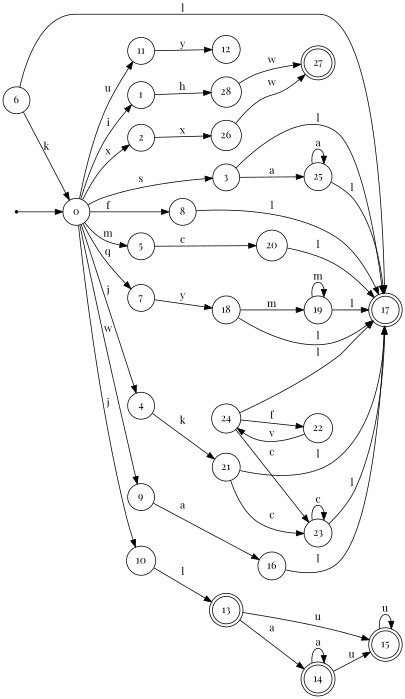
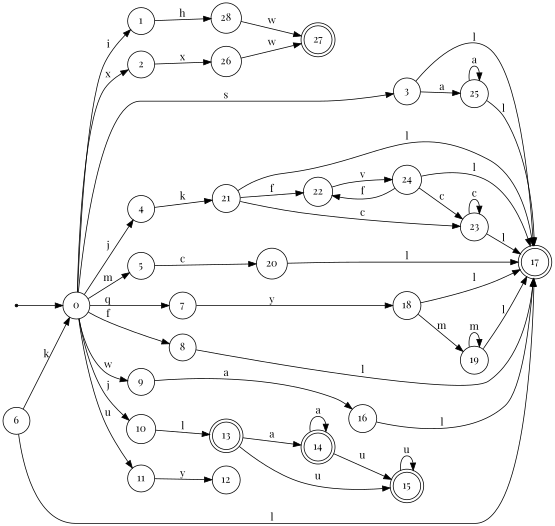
  digraph {
    fontname="Playfair Display"
    rankdir=LR
    node [fontname="Playfair Display" shape=circle]
    edge [fontname="Playfair Display"]
    dummy0 [shape=point]
    0
    1
    2
    3
    4
    5
    7
    8
    9
    10
    11
    28
    26
    17 [shape=doublecircle]
    25
    21
    20
    6
    18
    16
    13 [shape=doublecircle]
    12
    27 [shape=doublecircle]
    22
    23
    19
    14 [shape=doublecircle]
    15 [shape=doublecircle]
    24
    dummy0 -> 0
    0 -> 1 [label=i]
    0 -> 2 [label=x]
    0 -> 3 [label=s]
    0 -> 4 [label=j]
    0 -> 5 [label=m]
    0 -> 7 [label=q]
    0 -> 8 [label=f]
    0 -> 9 [label=w]
    0 -> 10 [label=j]
    0 -> 11 [label=u]
    1 -> 28 [label=h]
    2 -> 26 [label=x]
    3 -> 17 [label=l]
    3 -> 25 [label=a]
    4 -> 21 [label=k]
    5 -> 20 [label=c]
    7 -> 18 [label=y]
    8 -> 17 [label=l]
    9 -> 16 [label=a]
    10 -> 13 [label=l]
    11 -> 12 [label=y]
    28 -> 27 [label=w]
    26 -> 27 [label=w]
    25 -> 17 [label=l]
    25 -> 25 [label=a]
    21 -> 17 [label=l]
+   21 -> 22 [label=f]
    21 -> 23 [label=c]
    20 -> 17 [label=l]
    6 -> 0 [label=k]
    6 -> 17 [label=l]
    18 -> 17 [label=l]
    18 -> 19 [label=m]
    16 -> 17 [label=l]
    13 -> 14 [label=a]
    13 -> 15 [label=u]
    22 -> 24 [label=v]
    23 -> 17 [label=l]
    23 -> 23 [label=c]
    19 -> 17 [label=l]
    19 -> 19 [label=m]
    14 -> 14 [label=a]
    14 -> 15 [label=u]
    15 -> 15 [label=u]
    24 -> 17 [label=l]
    24 -> 22 [label=f]
    24 -> 23 [label=c]
  }
